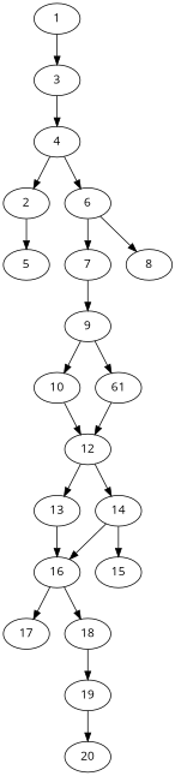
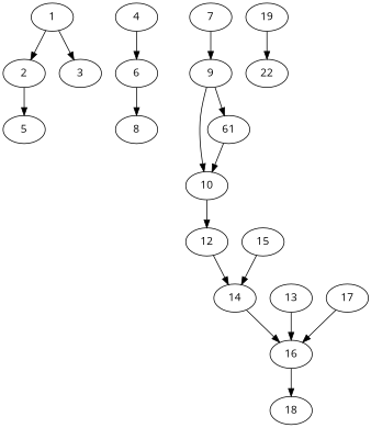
  digraph {
    fontname="Open Sans"
    node [alpha=0.07 fontname="Open Sans"]
    edge [fontname="Open Sans"]
    1 [alpha=0.03 expect_size=21982208]
    2 [alpha=0.02 expect_size=22257664]
    3 [alpha=0.06 expect_size=39150592]
    5 [alpha=0.10 expect_size=23066624]
    4 [expect_size=33724416]
    6 [alpha=0.19 expect_size=51759104]
    7 [alpha=0.13 expect_size=14577664]
    8 [alpha=0.16 expect_size=30493696]
    9 [alpha=0.15 expect_size=25894912]
    10 [alpha=0.02 expect_size=20258816]
    n11 [alpha=0.02 expect_size=32473088 label=61]
    12 [alpha=0.17 expect_size=40286208]
    13 [alpha=0.12 expect_size=43857920]
    14 [alpha=0.17 expect_size=10692608]
    16 [expect_size=5633024]
    15 [alpha=0.01 expect_size=28299264]
    17 [expect_size=50252800]
    18 [alpha=0.05 expect_size=34589696]
    19 [expect_size=24412160]
-   20 [alpha=0.20 expect_size=13501440]
-   4 -> 2
+   20 [alpha=0.20 expect_size=13501440 label=22]
+   1 -> 2
    1 -> 3
    2 -> 5
-   3 -> 4
    4 -> 6
-   6 -> 7
    6 -> 8
    7 -> 9
    9 -> 10
    9 -> n11
    10 -> 12
-   n11 -> 12
-   12 -> 13
+   n11 -> 10
    12 -> 14
    13 -> 16
    14 -> 16
-   14 -> 15
-   16 -> 17
+   15 -> 14
+   17 -> 16
    16 -> 18
-   18 -> 19
    19 -> 20
  }
